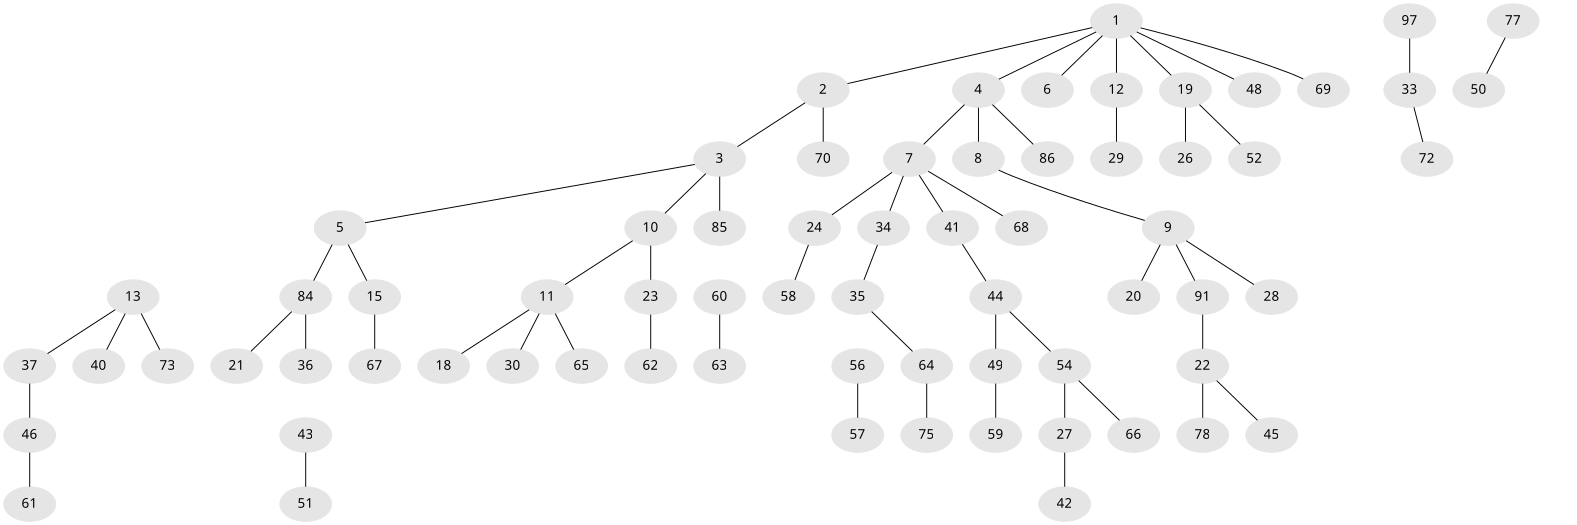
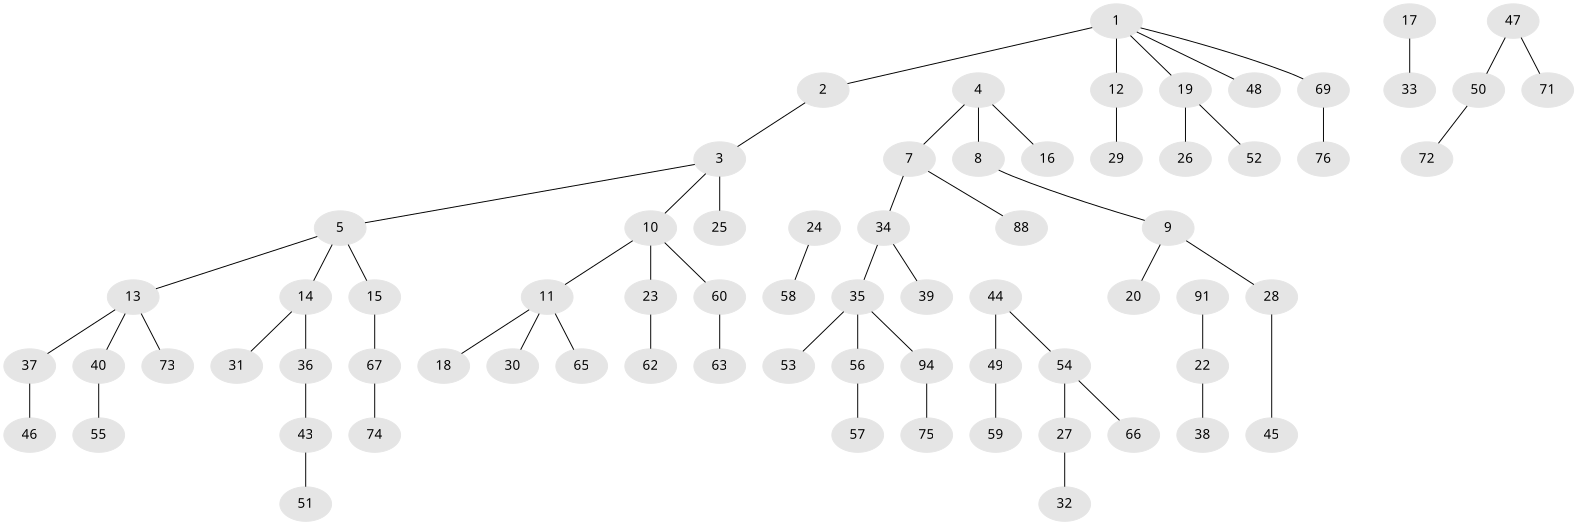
  graph {
    fontname="Noto Sans"
    node [color=gray90 fontname="Noto Sans" style=filled]
    edge [fontname="Noto Sans"]
    1
    2
    4
-   6
    12
    19
    48
    69
    3
-   70
    7
    8
-   16 [label=86]
+   16
    29
    26
    52
+   76
    5
    10
-   25 [label=85]
+   25
    13
-   14 [label=84]
+   14
    15
    11
    23
    60
    24
    34
-   41
-   68
+   68 [label=88]
    9
    37
    40
    73
-   31 [label=21]
+   31
    36
    67
    58
    35
+   39
    44
    20
    n43 [label=91]
    28
    22
    45
    18
    30
    65
    62
    63
    46
-   17 [label=97]
+   55
+   17
    33
    43
-   38 [label=78]
+   74
+   38
    27
-   32 [label=42]
+   32
+   53
    56
-   64
+   64 [label=94]
    57
    75
    51
-   61
    49
    54
-   47 [label=77]
+   47
    50
+   71
    59
    66
    72
    1 -- 2
-   1 -- 4
-   1 -- 6
    1 -- 12
    1 -- 19
    1 -- 48
    1 -- 69
    2 -- 3
-   2 -- 70
    4 -- 7
    4 -- 8
    4 -- 16
    12 -- 29
    19 -- 26
    19 -- 52
+   69 -- 76
    3 -- 5
    3 -- 10
    3 -- 25
-   7 -- 24
    7 -- 34
-   7 -- 41
    7 -- 68
    8 -- 9
+   5 -- 13
    5 -- 14
    5 -- 15
    10 -- 11
    10 -- 23
+   10 -- 60
    13 -- 37
    13 -- 40
    13 -- 73
    14 -- 31
    14 -- 36
    15 -- 67
    11 -- 18
    11 -- 30
    11 -- 65
    23 -- 62
    60 -- 63
    24 -- 58
    34 -- 35
-   41 -- 44
+   34 -- 39
    9 -- 20
-   9 -- n43
    9 -- 28
    37 -- 46
+   40 -- 55
+   36 -- 43
+   67 -- 74
+   35 -- 53
+   35 -- 56
    35 -- 64
    44 -- 49
    44 -- 54
    n43 -- 22
-   22 -- 45
+   28 -- 45
    22 -- 38
-   46 -- 61
    17 -- 33
    43 -- 51
    27 -- 32
    56 -- 57
    64 -- 75
    49 -- 59
    54 -- 27
    54 -- 66
    47 -- 50
-   33 -- 72
+   47 -- 71
+   50 -- 72
  }
